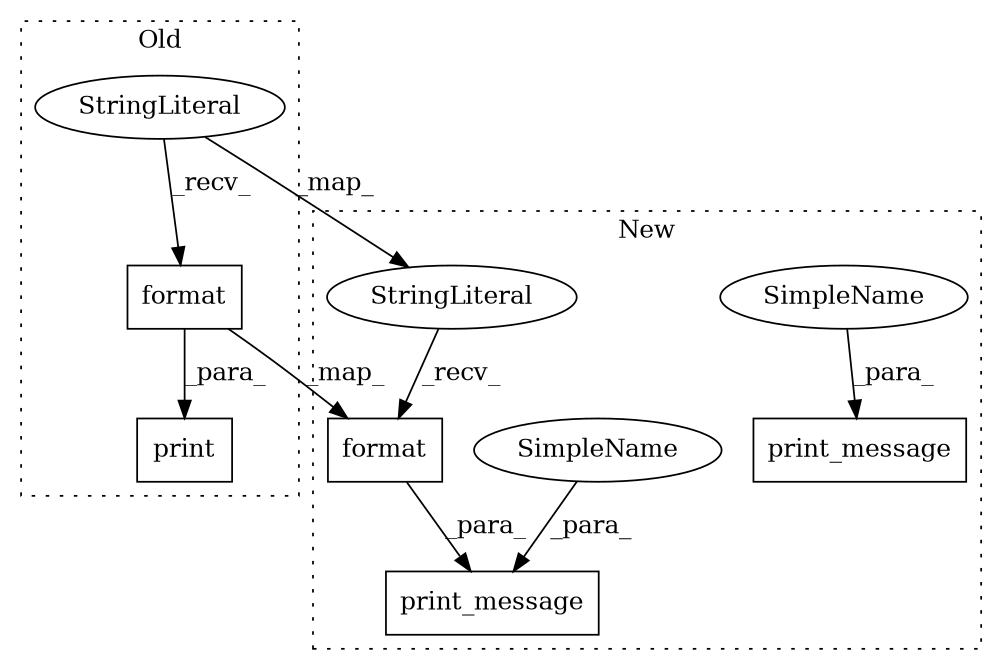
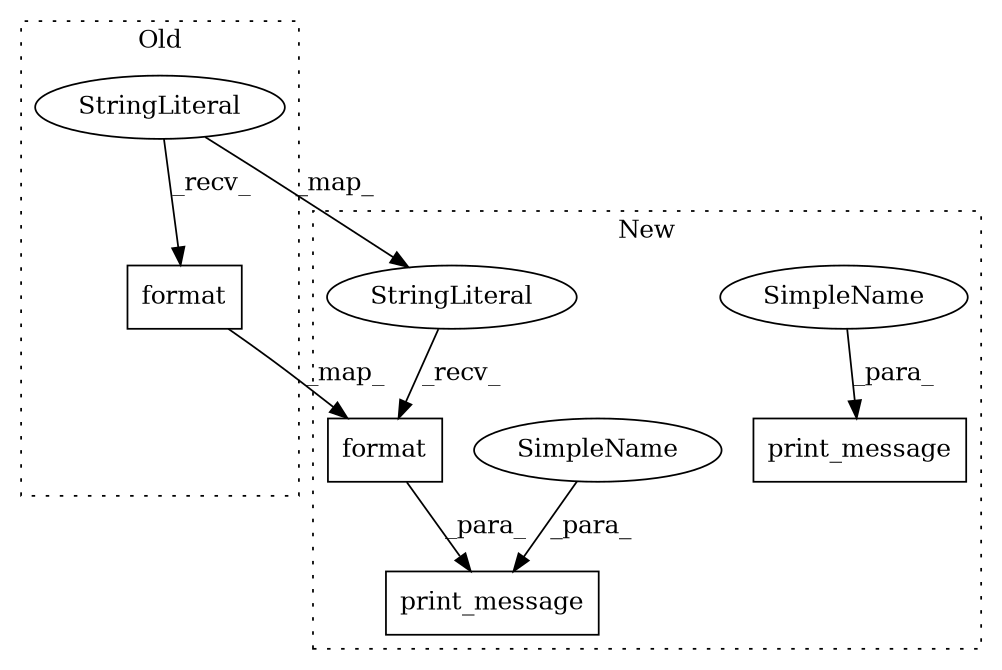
  digraph {
    node [a=32 l="7,1" shape=box]
-   n1 [l="6,1" label=print s="10280,10335"]
    n2 [label=format s="10314,10334"]
    n3 [a=45 l=27 label=StringLiteral s=10286 shape=ellipse]
    n4 [l="14,1" label=print_message s="9526,9589"]
    n5 [label=format s="9568,9588"]
    n6 [a=45 l=22 label=StringLiteral s=9545 shape=ellipse]
    n7 [l="14,1" label=print_message s="9324,9376"]
    n8 [a=42 l=4 label=SimpleName s=9540 shape=ellipse]
    n9 [a=42 l=4 label=SimpleName s=9338 shape=ellipse]
    subgraph cluster_1 {
      label=Old
      style=dotted
-     n1
      n2
      n3
    }
    subgraph cluster_2 {
      label=New
      style=dotted
      n4
      n5
      n6
      n7
      n8
      n9
    }
-   n2 -> n1 [label=_para_]
    n2 -> n5 [label=_map_]
    n3 -> n2 [label=_recv_]
    n3 -> n6 [label=_map_]
    n5 -> n4 [label=_para_]
    n6 -> n5 [label=_recv_]
    n8 -> n4 [label=_para_]
    n9 -> n7 [label=_para_]
  }
